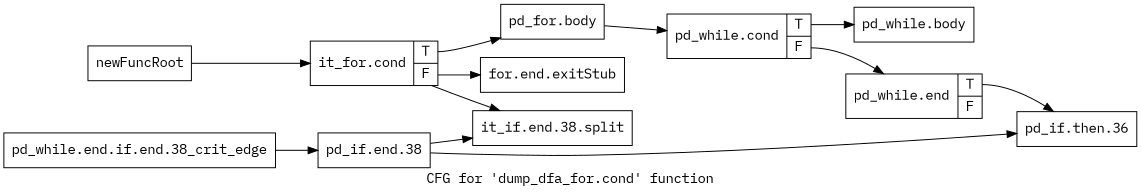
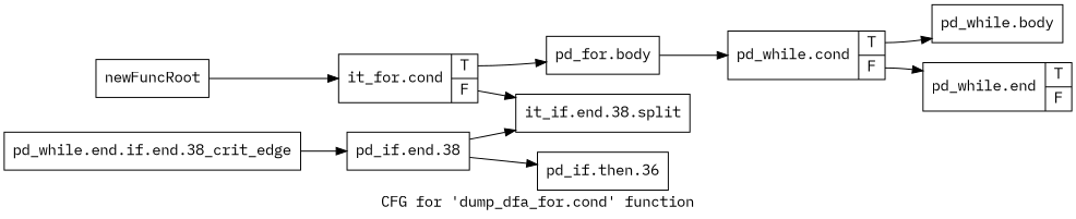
  digraph {
    fontname="IBM Plex Mono"
    label="CFG for 'dump_dfa_for.cond' function"
    rankdir=LR
    node [fontname="IBM Plex Mono" shape=record]
    edge [fontname="IBM Plex Mono"]
    n1 [label="{newFuncRoot}"]
    n2 [label="{it_for.cond|{<s0>T|<s1>F}}"]
-   n3 [label="{for.end.exitStub}"]
    n4 [label="{pd_for.body}"]
    n5 [label="{it_if.end.38.split}"]
    n6 [label="{pd_while.cond|{<s0>T|<s1>F}}"]
    n7 [label="{pd_while.body}"]
    n8 [label="{pd_while.end|{<s0>T|<s1>F}}"]
    n9 [label="{pd_if.then.36}"]
    n10 [label="{pd_while.end.if.end.38_crit_edge}"]
    n11 [label="{pd_if.end.38}"]
    n1 -> n2
-   n2 -> n3 [tailport=s1]
    n2 -> n4 [tailport=s0]
    n2 -> n5
    n4 -> n6
    n6 -> n7 [tailport=s0]
    n6 -> n8 [tailport=s1]
-   n8 -> n9 [tailport=s0]
    n10 -> n11
    n11 -> n5
    n11 -> n9
  }
